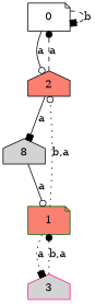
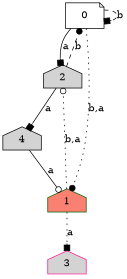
  digraph {
    d2tdocpreamble="\usetikzlibrary{automata}"
    d2tfigpreamble="\tikzstyle{every state}= [ draw=blue!50,very thick,fill=blue!20]  \tikzstyle{auto}= [fill=white]"
    ranksep=0.5
    node [color=black fillcolor=salmon shape=house style="state,filled"]
    edge [arrowhead=box lblstyle=auto style=solid topath="bend right"]
    n1 [fillcolor=white label=0 shape=note style="state, initial,filled"]
-   n2 [label=2]
-   n3 [fillcolor=lightgrey label=8]
-   n4 [color=darkgreen label=1 shape=note style="state, accepting,filled"]
+   n2 [fillcolor=lightgrey label=2]
+   n3 [fillcolor=lightgrey label=4]
+   n4 [color=darkgreen label=1 style="state, accepting,filled"]
    n5 [color=deeppink fillcolor=lightgrey label=3]
    n1 -> n1 [label=b style=dashed topath="loop above"]
-   n1 -> n2 [arrowhead=odot label=a]
-   n2 -> n1 [arrowhead=dot label=a style=dashed]
+   n1 -> n2 [label=a]
+   n2 -> n1 [arrowhead=dot label=b style=dashed]
    n2 -> n3 [label=a]
    n3 -> n4 [arrowhead=odot label=a]
    n4 -> n2 [arrowhead=odot label="b,a" style=dotted]
    n4 -> n5 [label=a style=dotted]
-   n5 -> n4 [arrowhead=dot label="b,a" style=dotted]
+   n1 -> n4 [arrowhead=dot label="b,a" style=dotted]
  }
